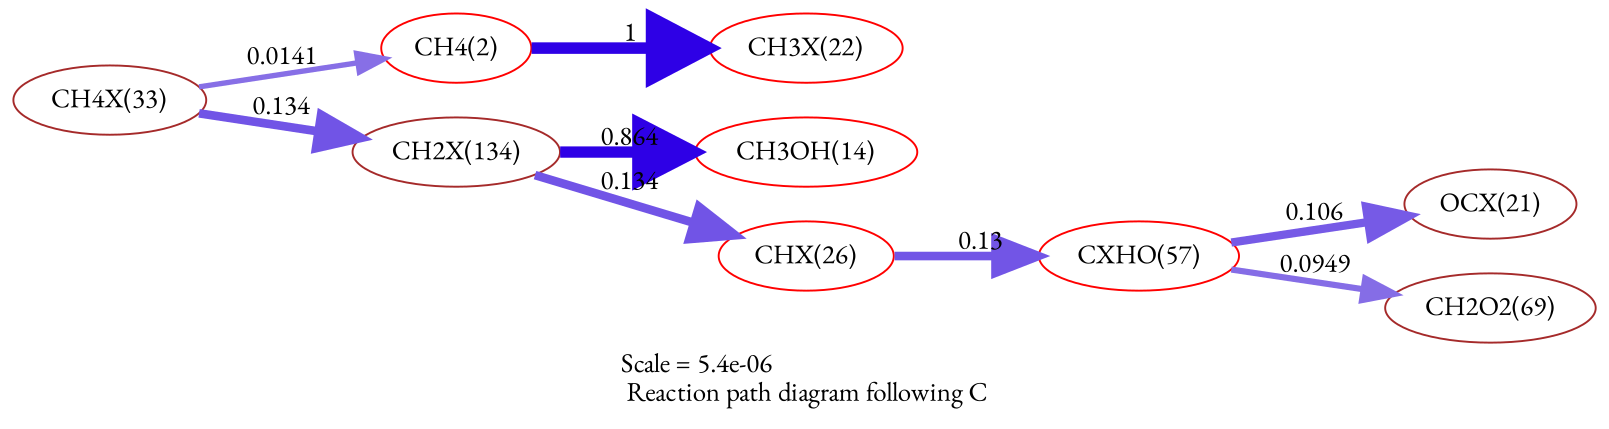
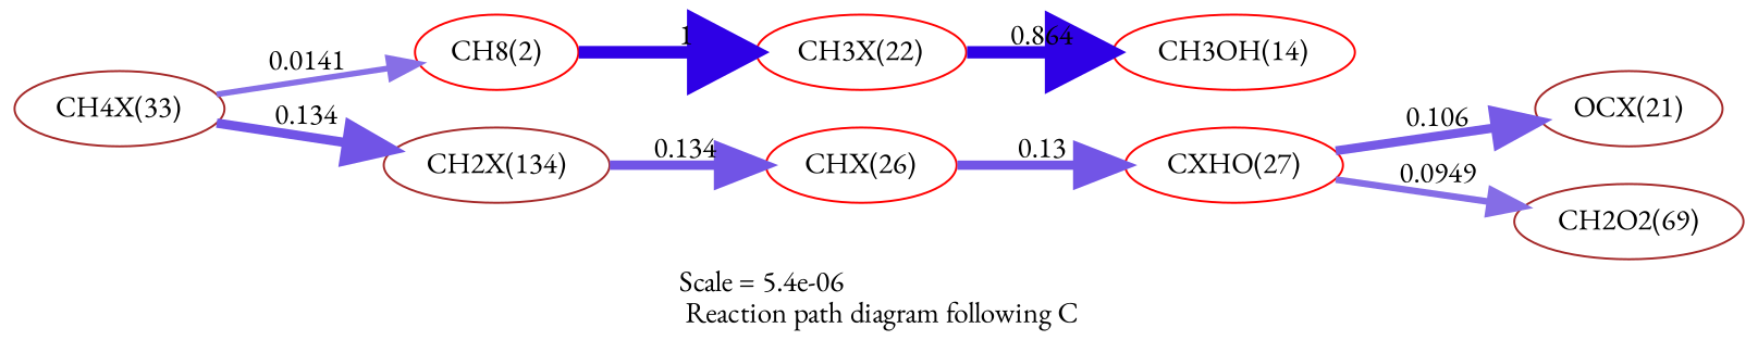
  digraph {
    fontname="EB Garamond"
    label="Scale = 5.4e-06\l Reaction path diagram following C"
    rankdir=LR
    node [color=red fontname="EB Garamond"]
    edge [arrowsize=2.24 color="0.7, 0.634, 0.9" fontname="EB Garamond" penwidth=4.48]
    n1 [color=brown label="CH4X(33)"]
-   n2 [label="CH4(2)"]
+   n2 [label="CH8(2)"]
    n3 [color=brown label="CH2X(134)"]
    n4 [label="CH3X(22)"]
    n5 [label="CH3OH(14)"]
    n6 [label="CHX(26)"]
-   n7 [label="CXHO(57)"]
+   n7 [label="CXHO(27)"]
    n8 [color=brown label="OCX(21)"]
    n9 [color=brown label="CH2O2(69)"]
    n1 -> n2 [arrowsize=1.39 color="0.7, 0.514, 0.9" label=" 0.0141" penwidth=2.78]
    n1 -> n3 [label=" 0.134"]
    n2 -> n4 [arrowsize=3 color="0.7, 1.5, 0.9" label=" 1" penwidth=6]
    n3 -> n6 [label=" 0.134"]
-   n3 -> n5 [arrowsize=2.95 color="0.7, 1.36, 0.9" label=" 0.864" penwidth=5.89]
+   n4 -> n5 [arrowsize=2.95 color="0.7, 1.36, 0.9" label=" 0.864" penwidth=5.89]
    n6 -> n7 [arrowsize=2.23 color="0.7, 0.63, 0.9" label=" 0.13" penwidth=4.46]
    n7 -> n8 [arrowsize=2.15 color="0.7, 0.606, 0.9" label=" 0.106" penwidth=4.3]
    n7 -> n9 [arrowsize=1.61 color="0.7, 0.525, 0.9" label=" 0.0949" penwidth=3.21]
  }
